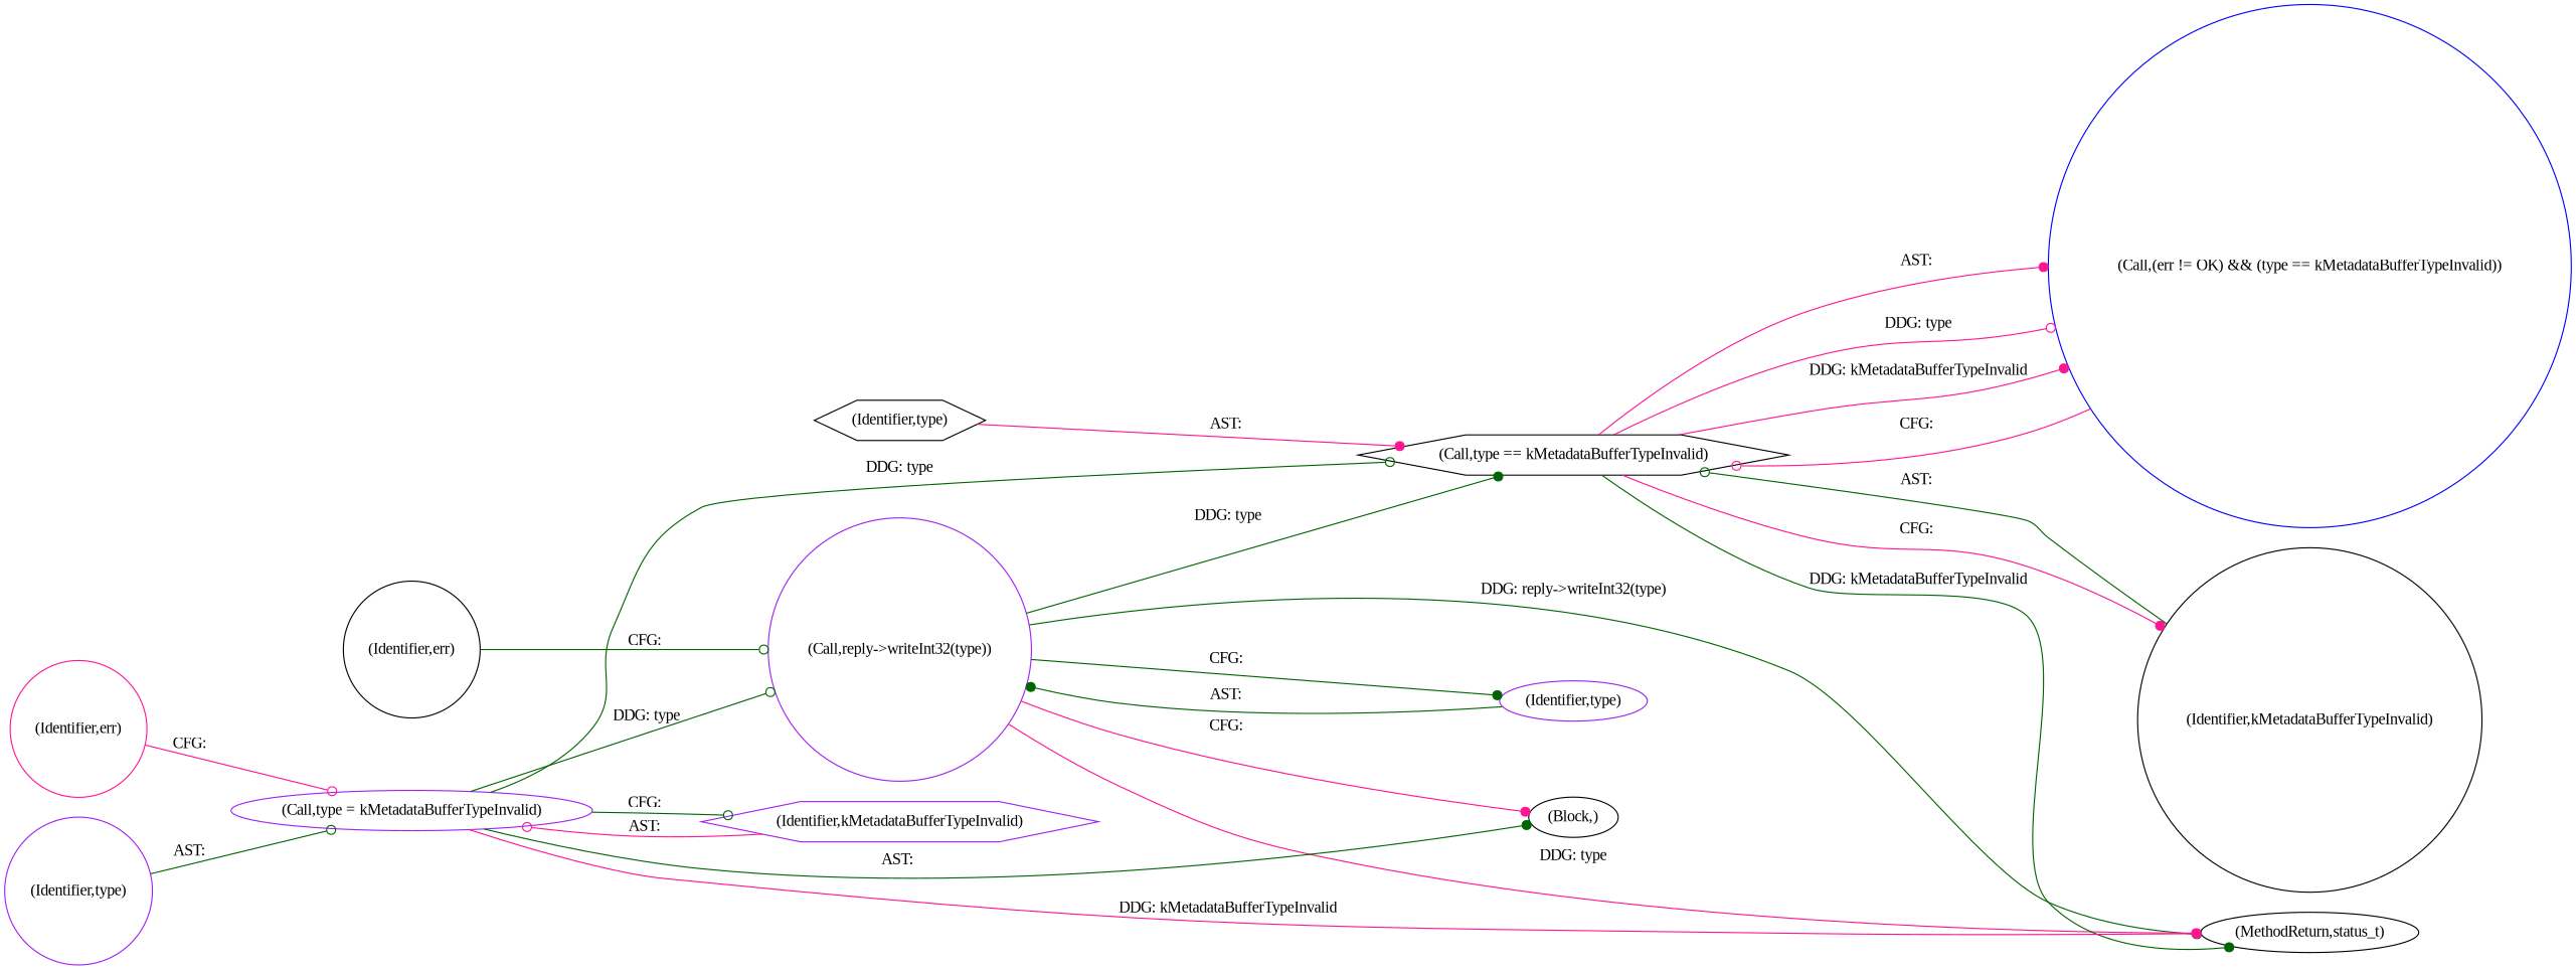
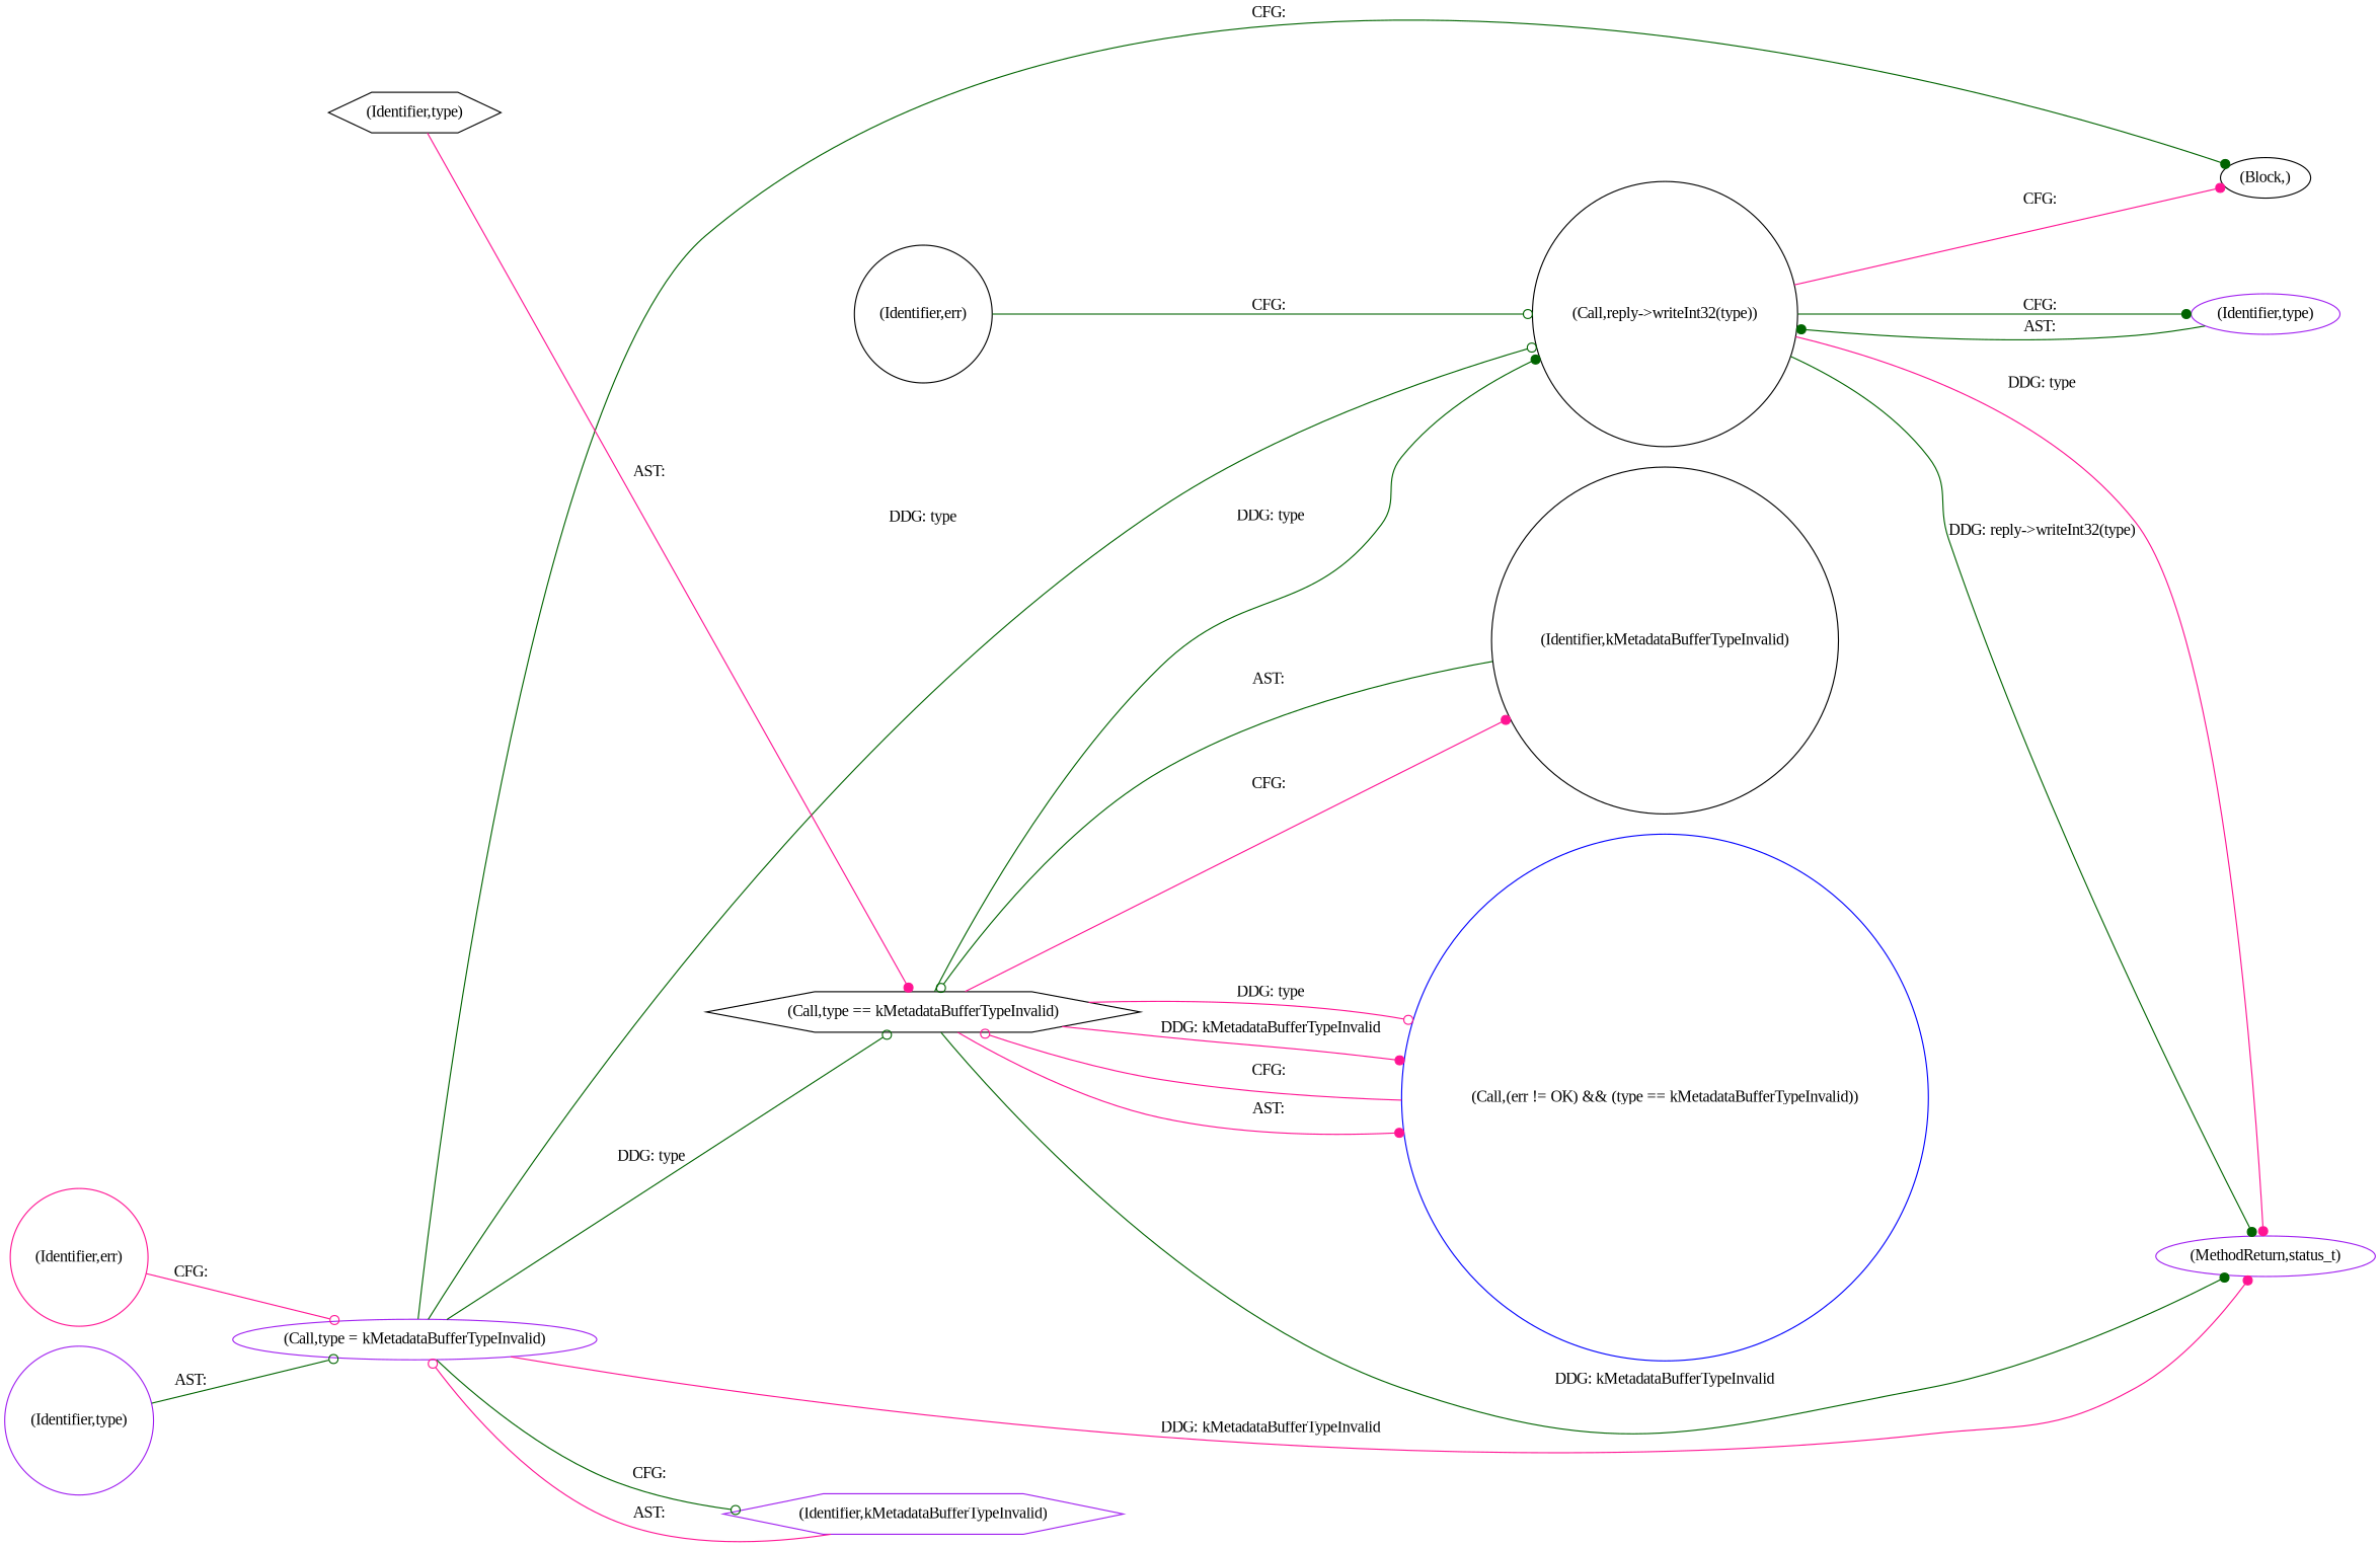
  digraph {
    fontname="Liberation Serif"
    rankdir=LR
    node [color=black fontname="Liberation Serif" shape=circle]
    edge [arrowhead=dot color=darkgreen fontname="Liberation Serif"]
-   n1 [color=purple label="(Call,reply->writeInt32(type))"]
+   n1 [label="(Call,reply->writeInt32(type))"]
    n2 [label="(Block,)" shape=ellipse]
    n3 [color=purple label="(Identifier,type)" shape=ellipse]
-   n4 [label="(MethodReturn,status_t)" shape=ellipse]
+   n4 [color=purple label="(MethodReturn,status_t)" shape=ellipse]
    n5 [label="(Call,type == kMetadataBufferTypeInvalid)" shape=hexagon]
    n6 [label="(Identifier,kMetadataBufferTypeInvalid)"]
    n7 [color=blue label="(Call,(err != OK) && (type == kMetadataBufferTypeInvalid))"]
    n8 [color=purple label="(Call,type = kMetadataBufferTypeInvalid)" shape=ellipse]
    n9 [color=purple label="(Identifier,kMetadataBufferTypeInvalid)" shape=hexagon]
    n10 [color=deeppink label="(Identifier,err)"]
    n11 [label="(Identifier,type)" shape=hexagon]
    n12 [color=purple label="(Identifier,type)"]
    n13 [label="(Identifier,err)"]
    n1 -> n2 [color=deeppink label="CFG: "]
    n1 -> n3 [label="CFG: "]
    n1 -> n4 [label="DDG: reply->writeInt32(type)"]
    n1 -> n4 [color=deeppink label="DDG: type"]
    n3 -> n1 [label="AST: "]
-   n1 -> n5 [label="DDG: type"]
+   n5 -> n1 [label="DDG: type"]
    n5 -> n4 [label="DDG: kMetadataBufferTypeInvalid"]
    n5 -> n6 [color=deeppink label="CFG: "]
    n5 -> n7 [color=deeppink label="AST: "]
    n5 -> n7 [arrowhead=odot color=deeppink label="DDG: type"]
    n5 -> n7 [color=deeppink label="DDG: kMetadataBufferTypeInvalid"]
    n6 -> n5 [arrowhead=odot label="AST: "]
    n7 -> n5 [arrowhead=odot color=deeppink label="CFG: "]
    n8 -> n1 [arrowhead=odot label="DDG: type"]
-   n8 -> n2 [label="AST: "]
+   n8 -> n2 [label="CFG: "]
    n8 -> n4 [color=deeppink label="DDG: kMetadataBufferTypeInvalid"]
    n8 -> n5 [arrowhead=odot label="DDG: type"]
    n8 -> n9 [arrowhead=odot label="CFG: "]
    n9 -> n8 [arrowhead=odot color=deeppink label="AST: "]
    n10 -> n8 [arrowhead=odot color=deeppink label="CFG: "]
    n11 -> n5 [color=deeppink label="AST: "]
    n12 -> n8 [arrowhead=odot label="AST: "]
    n13 -> n1 [arrowhead=odot label="CFG: "]
  }
